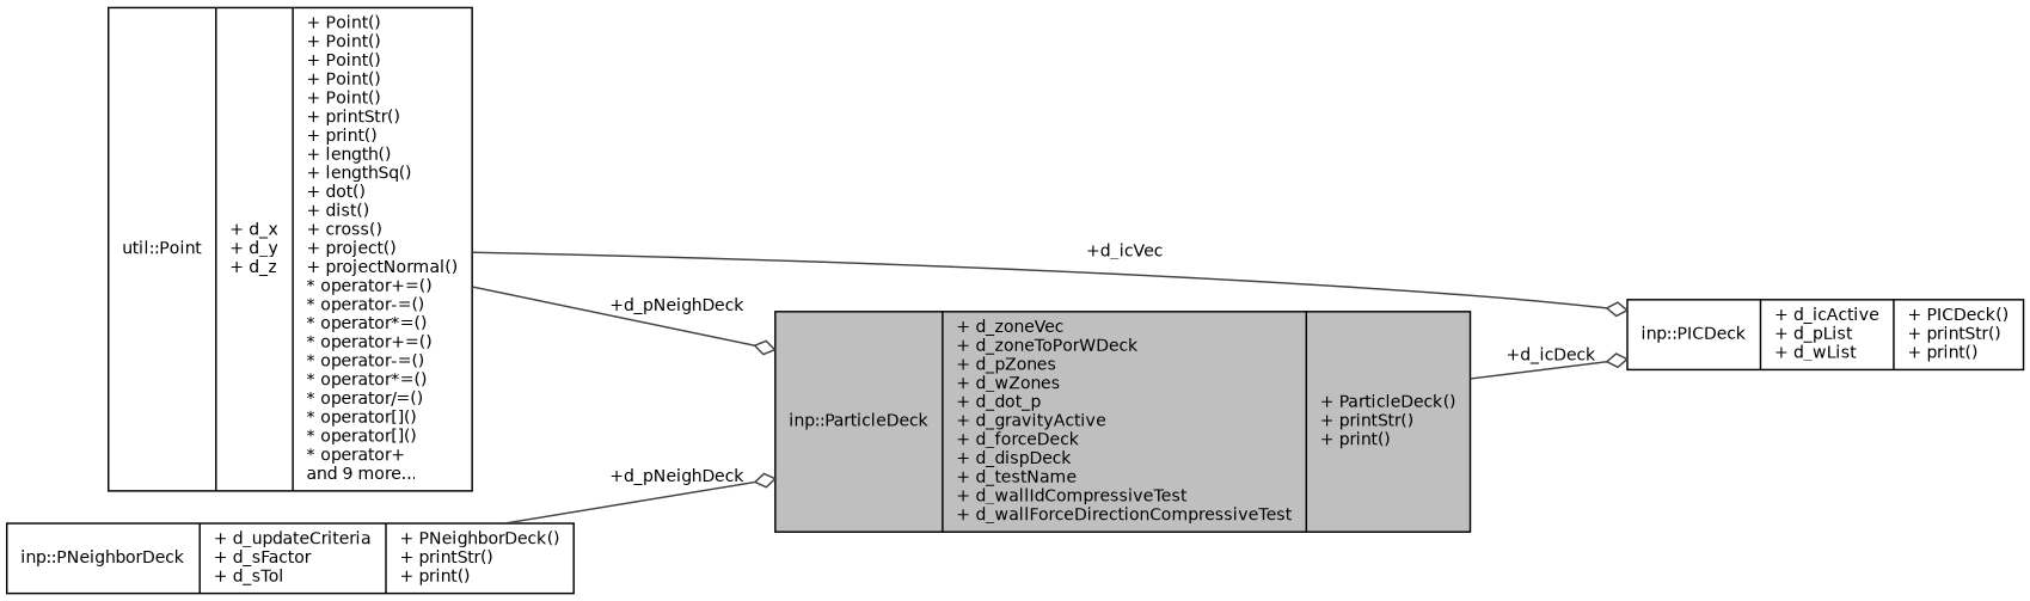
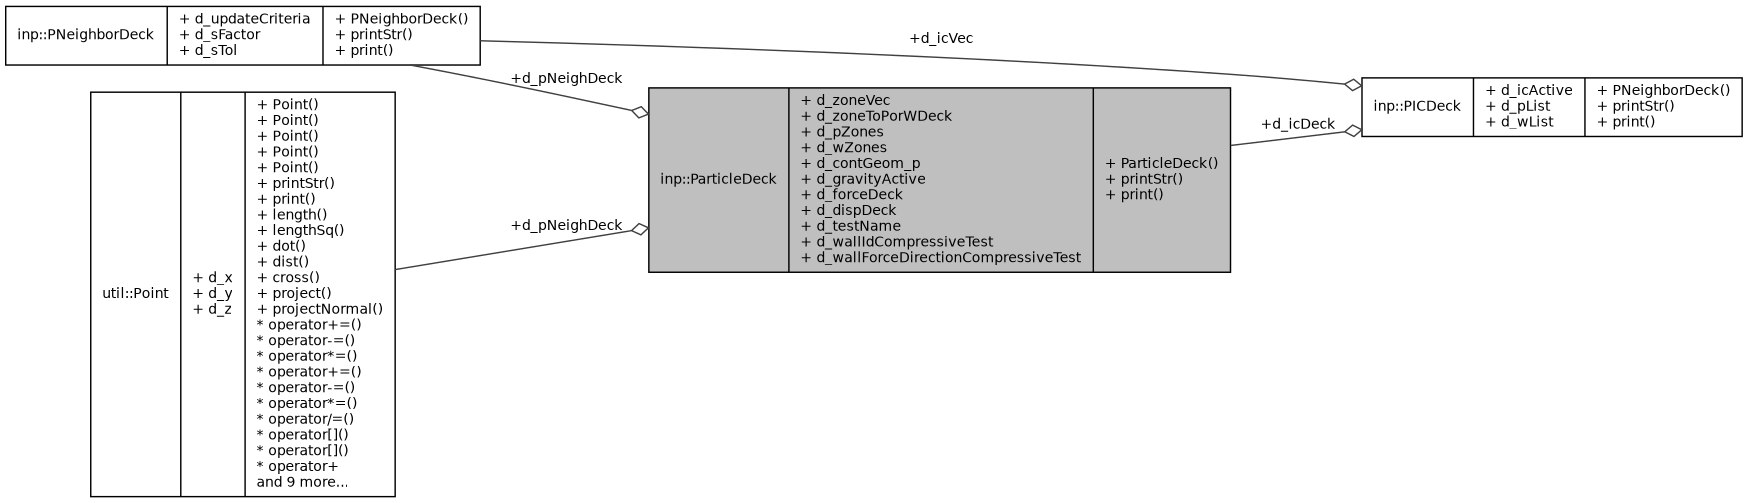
  digraph {
    rankdir=LR
    node [color=black fillcolor=white fontname=Helvetica fontsize=10 shape=record style=filled]
    edge [arrowhead=odiamond color=grey25 fontname=Helvetica fontsize=10 labelfontname=Helvetica labelfontsize=10 style=solid]
-   n1 [fillcolor=grey75 fontcolor=black height=0.2 label="{inp::ParticleDeck\n|+ d_zoneVec\l+ d_zoneToPorWDeck\l+ d_pZones\l+ d_wZones\l+ d_dot_p\l+ d_gravityActive\l+ d_forceDeck\l+ d_dispDeck\l+ d_testName\l+ d_wallIdCompressiveTest\l+ d_wallForceDirectionCompressiveTest\l|+ ParticleDeck()\l+ printStr()\l+ print()\l}" width=0.4]
-   n2 [height=0.2 label="{inp::PICDeck\n|+ d_icActive\l+ d_pList\l+ d_wList\l|+ PICDeck()\l+ printStr()\l+ print()\l}" width=0.4]
+   n1 [fillcolor=grey75 fontcolor=black height=0.2 label="{inp::ParticleDeck\n|+ d_zoneVec\l+ d_zoneToPorWDeck\l+ d_pZones\l+ d_wZones\l+ d_contGeom_p\l+ d_gravityActive\l+ d_forceDeck\l+ d_dispDeck\l+ d_testName\l+ d_wallIdCompressiveTest\l+ d_wallForceDirectionCompressiveTest\l|+ ParticleDeck()\l+ printStr()\l+ print()\l}" width=0.4]
+   n2 [height=0.2 label="{inp::PICDeck\n|+ d_icActive\l+ d_pList\l+ d_wList\l|+ PNeighborDeck()\l+ printStr()\l+ print()\l}" width=0.4]
    n3 [height=0.2 label="{inp::PNeighborDeck\n|+ d_updateCriteria\l+ d_sFactor\l+ d_sTol\l|+ PNeighborDeck()\l+ printStr()\l+ print()\l}" width=0.4]
    n4 [height=0.2 label="{util::Point\n|+ d_x\l+ d_y\l+ d_z\l|+ Point()\l+ Point()\l+ Point()\l+ Point()\l+ Point()\l+ printStr()\l+ print()\l+ length()\l+ lengthSq()\l+ dot()\l+ dist()\l+ cross()\l+ project()\l+ projectNormal()\l* operator+=()\l* operator-=()\l* operator*=()\l* operator+=()\l* operator-=()\l* operator*=()\l* operator/=()\l* operator[]()\l* operator[]()\l* operator+\land 9 more...\l}" width=0.4]
    n1 -> n2 [label=" +d_icDeck"]
    n3 -> n1 [label=" +d_pNeighDeck"]
    n4 -> n1 [label=" +d_pNeighDeck"]
-   n4 -> n2 [label=" +d_icVec"]
+   n3 -> n2 [label=" +d_icVec"]
  }
